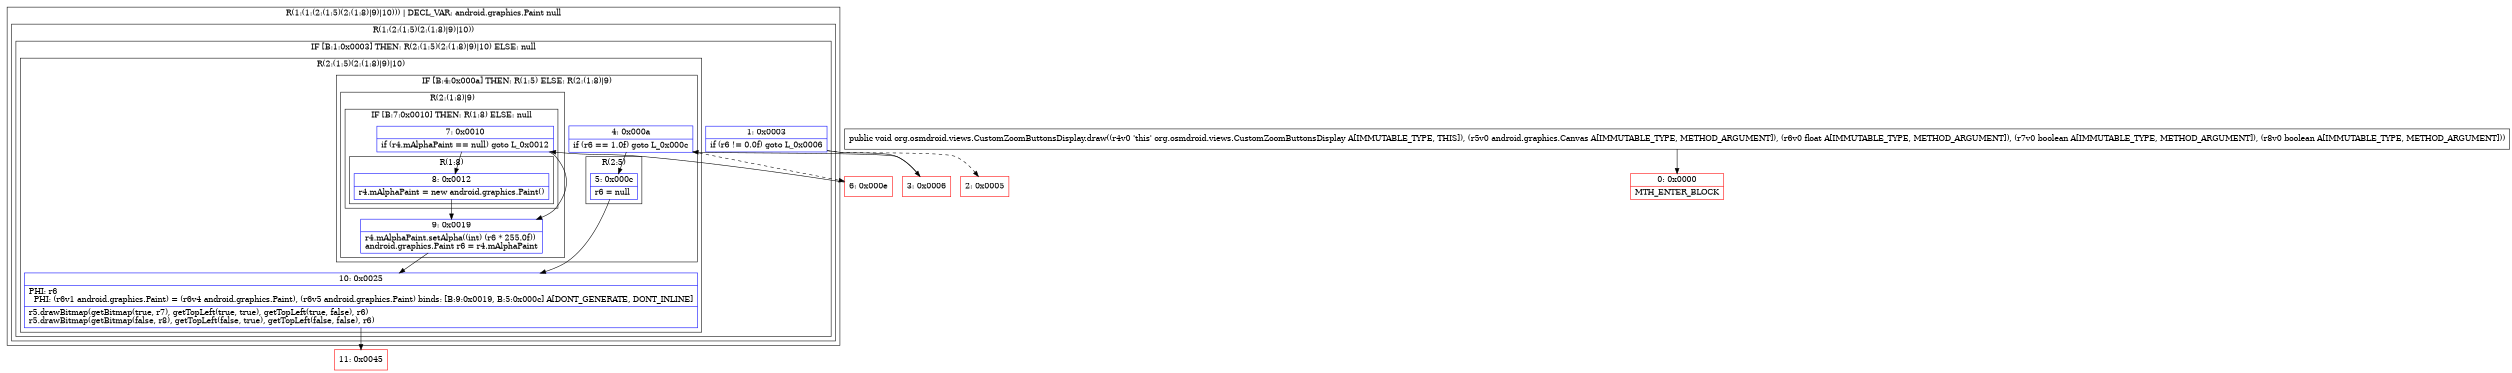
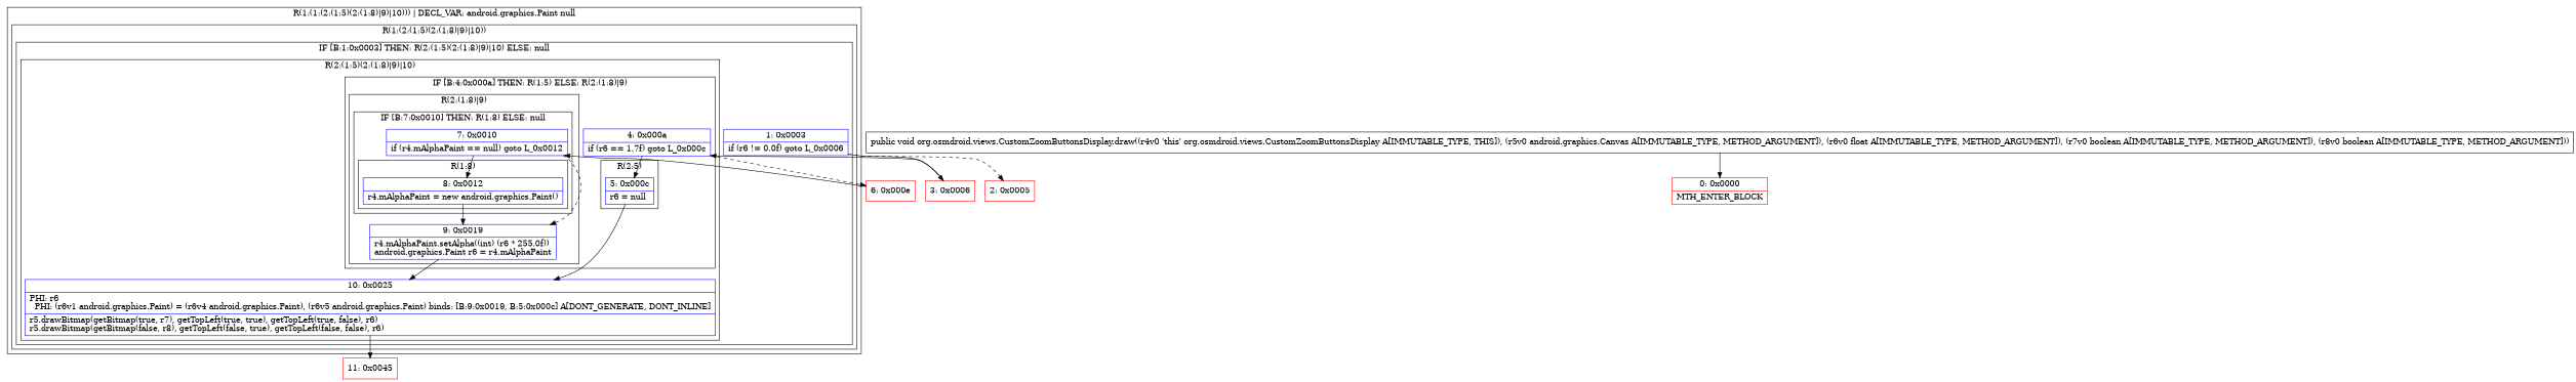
  digraph {
    node [color=blue shape=record]
    n1 [label="{5\:\ 0x000c|r6 = null\l}"]
    n2 [label="{8\:\ 0x0012|r4.mAlphaPaint = new android.graphics.Paint()\l}"]
    n3 [label="{7\:\ 0x0010|if (r4.mAlphaPaint == null) goto L_0x0012\l}"]
    n4 [label="{9\:\ 0x0019|r4.mAlphaPaint.setAlpha((int) (r6 * 255.0f))\landroid.graphics.Paint r6 = r4.mAlphaPaint\l}"]
-   n5 [label="{4\:\ 0x000a|if (r6 == 1.0f) goto L_0x000c\l}"]
+   n5 [label="{4\:\ 0x000a|if (r6 == 1.7f) goto L_0x000c\l}"]
    n6 [label="{10\:\ 0x0025|PHI: r6 \l  PHI: (r6v1 android.graphics.Paint) = (r6v4 android.graphics.Paint), (r6v5 android.graphics.Paint) binds: [B:9:0x0019, B:5:0x000c] A[DONT_GENERATE, DONT_INLINE]\l|r5.drawBitmap(getBitmap(true, r7), getTopLeft(true, true), getTopLeft(true, false), r6)\lr5.drawBitmap(getBitmap(false, r8), getTopLeft(false, true), getTopLeft(false, false), r6)\l}"]
    n7 [label="{1\:\ 0x0003|if (r6 != 0.0f) goto L_0x0006\l}"]
    n8 [color=red label="{6\:\ 0x000e}"]
    n9 [color=red label="{11\:\ 0x0045}"]
    n10 [color=red label="{2\:\ 0x0005}"]
    n11 [color=red label="{3\:\ 0x0006}"]
    n12 [color=red label="{0\:\ 0x0000|MTH_ENTER_BLOCK\l}"]
    n13 [label="{public void org.osmdroid.views.CustomZoomButtonsDisplay.draw((r4v0 'this' org.osmdroid.views.CustomZoomButtonsDisplay A[IMMUTABLE_TYPE, THIS]), (r5v0 android.graphics.Canvas A[IMMUTABLE_TYPE, METHOD_ARGUMENT]), (r6v0 float A[IMMUTABLE_TYPE, METHOD_ARGUMENT]), (r7v0 boolean A[IMMUTABLE_TYPE, METHOD_ARGUMENT]), (r8v0 boolean A[IMMUTABLE_TYPE, METHOD_ARGUMENT])) }" color=""]
    subgraph cluster_1 {
      label="R(1:(1:(2:(1:5)(2:(1:8)|9)|10))) | DECL_VAR: android.graphics.Paint null\l"
      subgraph cluster_2 {
        label="R(1:(2:(1:5)(2:(1:8)|9)|10))"
        subgraph cluster_3 {
          label="IF [B:1:0x0003] THEN: R(2:(1:5)(2:(1:8)|9)|10) ELSE: null"
          n7
          subgraph cluster_4 {
            label="R(2:(1:5)(2:(1:8)|9)|10)"
            n6
            subgraph cluster_5 {
              label="IF [B:4:0x000a] THEN: R(1:5) ELSE: R(2:(1:8)|9)"
              n5
              subgraph cluster_6 {
                label="R(2:5)"
                n1
              }
              subgraph cluster_7 {
                label="R(2:(1:8)|9)"
                n4
                subgraph cluster_8 {
                  label="IF [B:7:0x0010] THEN: R(1:8) ELSE: null"
                  n3
                  subgraph cluster_9 {
                    label="R(1:8)"
                    n2
                  }
                }
              }
            }
          }
        }
      }
    }
    n1 -> n6
    n2 -> n4
    n3 -> n2
-   n3 -> n4 [style=solid]
+   n3 -> n4 [style=dashed]
    n4 -> n6
    n5 -> n1
    n5 -> n8 [style=dashed]
    n6 -> n9
    n7 -> n10 [style=dashed]
    n7 -> n11
    n8 -> n3
    n11 -> n5
    n13 -> n12
  }
